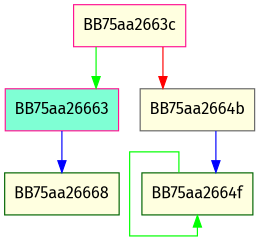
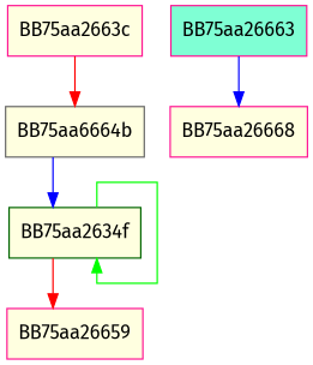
  digraph {
    fontname="Fira Sans"
    splines=ortho
    node [color=deeppink fillcolor=lightyellow fontname="Fira Sans" shape=box style=filled]
    edge [arrowhead=normal color=green fontname="Fira Sans"]
    BB75aa2663c
    BB75aa26663 [fillcolor=aquamarine]
-   BB75aa2664b [color=gray40]
-   BB75aa26668 [color=darkgreen]
-   BB75aa2664f [color=darkgreen]
-   BB75aa2663c -> BB75aa26663
+   BB75aa2664b [color=gray40 label=BB75aa6664b]
+   BB75aa26668
+   BB75aa2664f [color=darkgreen label=BB75aa2634f]
+   BB75aa26659
    BB75aa2663c -> BB75aa2664b [color=red]
    BB75aa26663 -> BB75aa26668 [color=blue]
    BB75aa2664b -> BB75aa2664f [color=blue]
    BB75aa2664f -> BB75aa2664f
+   BB75aa2664f -> BB75aa26659 [color=red]
  }
